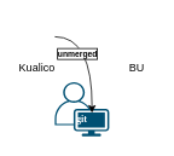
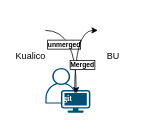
  <mxCell id="0" />
  <mxCell id="1" parent="0" />
  <mxCell id="2" value="" style="group" vertex="1" connectable="0" parent="1"><mxGeometry width="150" height="130" as="geometry" x="20" y="20" /></mxCell>
  <mxCell id="3" value="" style="group" vertex="1" connectable="0" parent="2"><mxGeometry width="150" height="130" as="geometry" /></mxCell>
  <mxCell id="4" value="" style="group" vertex="1" connectable="0" parent="3"><mxGeometry width="150" height="130" as="geometry" /></mxCell>
  <mxCell id="5" value="Kualico" style="shape=image;html=1;verticalAlign=top;verticalLabelPosition=bottom;labelBackgroundColor=#ffffff;imageAspect=0;aspect=fixed;image=https://cdn2.iconfinder.com/data/icons/font-awesome/1792/git-square-128.png" vertex="1" parent="4"><mxGeometry width="40" height="40" as="geometry" /></mxCell>
  <mxCell id="6" value="BU" style="shape=image;html=1;verticalAlign=top;verticalLabelPosition=bottom;labelBackgroundColor=#ffffff;imageAspect=0;aspect=fixed;image=https://cdn2.iconfinder.com/data/icons/font-awesome/1792/git-square-128.png" vertex="1" parent="4"><mxGeometry x="110" width="40" height="40" as="geometry" /></mxCell>
  <mxCell id="7" value="" style="group" vertex="1" connectable="0" parent="4"><mxGeometry x="40" y="70" width="60" height="60" as="geometry" /></mxCell>
  <mxCell id="8" value="" style="points=[[0.35,0,0],[0.98,0.51,0],[1,0.71,0],[0.67,1,0],[0,0.795,0],[0,0.65,0]];verticalLabelPosition=bottom;html=1;verticalAlign=top;aspect=fixed;align=center;pointerEvents=1;shape=mxgraph.cisco19.user;fillColor=#005073;strokeColor=none;" vertex="1" parent="7"><mxGeometry width="60" height="60" as="geometry" /></mxCell>
  <mxCell id="9" value="&lt;font face=&quot;Georgia&quot;&gt;&lt;b&gt;git&lt;/b&gt;&lt;/font&gt;" style="text;html=1;align=center;verticalAlign=middle;whiteSpace=wrap;rounded=0;shadow=0;fontFamily=Helvetica;fontSize=11;fontColor=#FFFFFF;" vertex="1" parent="7"><mxGeometry x="15" y="33" width="30" height="14" as="geometry" /></mxCell>
  <mxCell id="10" style="edgeStyle=orthogonalEdgeStyle;orthogonalLoop=1;jettySize=auto;html=1;entryX=0.5;entryY=0;entryDx=0;entryDy=0;fontFamily=Verdana;curved=1;" edge="1" parent="4" source="5"><mxGeometry relative="1" as="geometry"><mxPoint x="81.0" y="104" as="targetPoint" /></mxGeometry></mxCell>
  <mxCell id="11" value="&lt;font style=&quot;font-size: 9px;&quot;&gt;&lt;span style=&quot;font-size: 9px;&quot;&gt;unmerged&lt;/span&gt;&lt;/font&gt;" style="text;html=1;align=center;verticalAlign=middle;resizable=0;points=[];labelBackgroundColor=#ffffff;fontFamily=Helvetica;labelBorderColor=#000000;fontSize=9;fontStyle=1;spacingTop=0;spacing=2" vertex="1" connectable="0" parent="10"><mxGeometry x="-0.4" y="-25" relative="1" as="geometry"><mxPoint x="-13.5" y="-7" as="offset" /></mxGeometry></mxCell>
+ <mxCell id="12" style="edgeStyle=orthogonalEdgeStyle;curved=1;orthogonalLoop=1;jettySize=auto;html=1;exitX=0.802;exitY=0.005;exitDx=0;exitDy=0;entryX=0;entryY=0.5;entryDx=0;entryDy=0;fontFamily=Verdana;exitPerimeter=0;" edge="1" parent="4" source="9" target="6"><mxGeometry relative="1" as="geometry"><mxPoint x="89.0" y="104" as="sourcePoint" /></mxGeometry></mxCell>
+ <mxCell id="13" value="&lt;b&gt;Merged&lt;/b&gt;" style="text;html=1;align=center;verticalAlign=middle;resizable=0;points=[];labelBackgroundColor=#ffffff;fontSize=9;fontFamily=Helvetica;labelBorderColor=#000000;" vertex="1" connectable="0" parent="12"><mxGeometry x="-0.174" y="-6" relative="1" as="geometry"><mxPoint x="3" y="9.5" as="offset" /></mxGeometry></mxCell>
